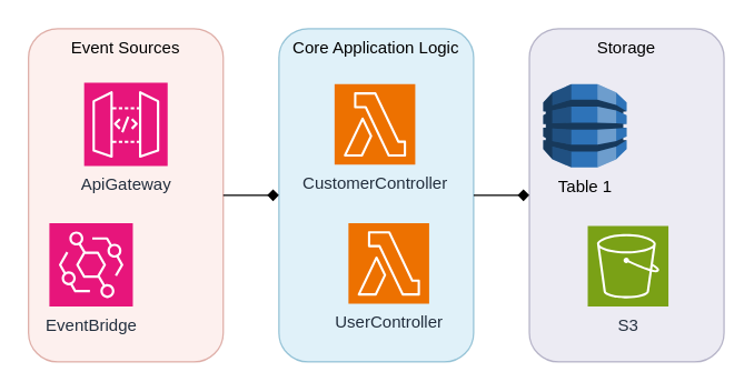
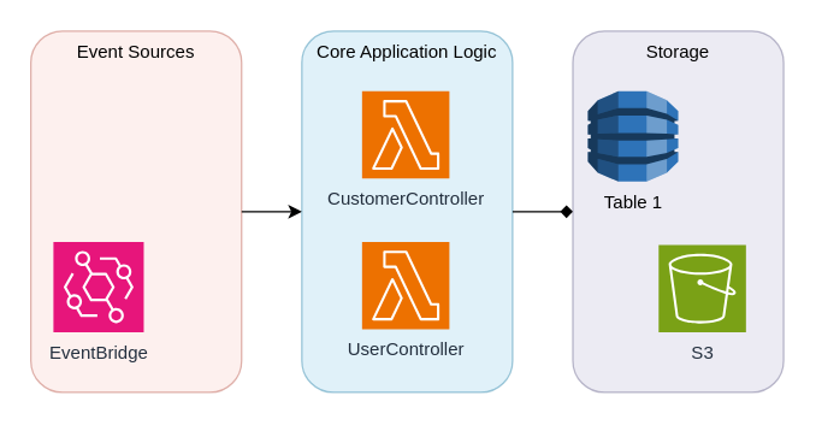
  <mxCell id="0" />
  <mxCell id="1" parent="0" />
  <mxCell id="2" value="&lt;font color=&quot;#000000&quot;&gt;Storage&lt;/font&gt;" style="rounded=1;whiteSpace=wrap;html=1;fillColor=#d0cee2;strokeColor=#56517e;align=center;verticalAlign=top;fillStyle=auto;opacity=40;" parent="1" vertex="1"><mxGeometry x="380" y="20" width="140" height="240" as="geometry" /></mxCell>
  <mxCell id="3" value="&lt;font color=&quot;#000000&quot;&gt;Core Application Logic&lt;/font&gt;" style="rounded=1;whiteSpace=wrap;html=1;fillColor=#b1ddf0;strokeColor=#10739e;align=center;verticalAlign=top;fillStyle=auto;opacity=40;" parent="1" vertex="1"><mxGeometry x="200" y="20" width="140" height="240" as="geometry" /></mxCell>
  <mxCell id="4" value="&lt;font color=&quot;#000000&quot;&gt;Event Sources&lt;/font&gt;" style="rounded=1;whiteSpace=wrap;html=1;fillColor=#fad9d5;strokeColor=#ae4132;align=center;verticalAlign=top;fillStyle=auto;opacity=40;" parent="1" vertex="1"><mxGeometry x="20" y="20" width="140" height="240" as="geometry" /></mxCell>
  <mxCell id="5" style="edgeStyle=orthogonalEdgeStyle;rounded=0;orthogonalLoop=1;jettySize=auto;html=1;exitX=1;exitY=0.5;exitDx=0;exitDy=0;strokeColor=#000000;endArrow=diamond;" parent="1" source="3" target="2" edge="1"><mxGeometry relative="1" as="geometry" /></mxCell>
  <mxCell id="6" value="&lt;font color=&quot;#000000&quot;&gt;Table 1&lt;/font&gt;" style="outlineConnect=0;dashed=0;verticalLabelPosition=bottom;verticalAlign=top;align=center;html=1;shape=mxgraph.aws3.dynamo_db;fillColor=#2E73B8;gradientColor=none;" parent="1" vertex="1"><mxGeometry x="390" y="60" width="60" height="60" as="geometry" /></mxCell>
  <mxCell id="7" style="edgeStyle=orthogonalEdgeStyle;rounded=0;orthogonalLoop=1;jettySize=auto;html=1;exitX=0.5;exitY=1;exitDx=0;exitDy=0;" parent="1" source="2" target="2" edge="1"><mxGeometry relative="1" as="geometry" /></mxCell>
  <mxCell id="8" style="edgeStyle=orthogonalEdgeStyle;rounded=0;orthogonalLoop=1;jettySize=auto;html=1;exitX=0.5;exitY=1;exitDx=0;exitDy=0;" parent="1" source="2" target="2" edge="1"><mxGeometry relative="1" as="geometry" /></mxCell>
  <mxCell id="9" style="edgeStyle=orthogonalEdgeStyle;rounded=0;orthogonalLoop=1;jettySize=auto;html=1;exitX=0.5;exitY=1;exitDx=0;exitDy=0;" parent="1" source="2" target="2" edge="1"><mxGeometry relative="1" as="geometry" /></mxCell>
- <mxCell id="10" style="edgeStyle=orthogonalEdgeStyle;rounded=0;orthogonalLoop=1;jettySize=auto;html=1;exitX=1;exitY=0.5;exitDx=0;exitDy=0;entryX=0;entryY=0.5;entryDx=0;entryDy=0;strokeColor=#000000;endArrow=diamond;" parent="1" source="4" target="3" edge="1"><mxGeometry relative="1" as="geometry" /></mxCell>
- <mxCell id="11" value="ApiGateway" style="sketch=0;points=[[0,0,0],[0.25,0,0],[0.5,0,0],[0.75,0,0],[1,0,0],[0,1,0],[0.25,1,0],[0.5,1,0],[0.75,1,0],[1,1,0],[0,0.25,0],[0,0.5,0],[0,0.75,0],[1,0.25,0],[1,0.5,0],[1,0.75,0]];outlineConnect=0;fontColor=#232F3E;fillColor=#E7157B;strokeColor=#ffffff;dashed=0;verticalLabelPosition=bottom;verticalAlign=top;align=center;html=1;fontSize=12;fontStyle=0;aspect=fixed;shape=mxgraph.aws4.resourceIcon;resIcon=mxgraph.aws4.api_gateway;" parent="1" vertex="1"><mxGeometry x="60" y="59" width="60" height="60" as="geometry" /></mxCell>
+ <mxCell id="10" style="edgeStyle=orthogonalEdgeStyle;rounded=0;orthogonalLoop=1;jettySize=auto;html=1;exitX=1;exitY=0.5;exitDx=0;exitDy=0;entryX=0;entryY=0.5;entryDx=0;entryDy=0;strokeColor=#000000;" parent="1" source="4" target="3" edge="1"><mxGeometry relative="1" as="geometry" /></mxCell>
  <mxCell id="12" value="EventBridge" style="sketch=0;points=[[0,0,0],[0.25,0,0],[0.5,0,0],[0.75,0,0],[1,0,0],[0,1,0],[0.25,1,0],[0.5,1,0],[0.75,1,0],[1,1,0],[0,0.25,0],[0,0.5,0],[0,0.75,0],[1,0.25,0],[1,0.5,0],[1,0.75,0]];outlineConnect=0;fontColor=#232F3E;fillColor=#E7157B;strokeColor=#ffffff;dashed=0;verticalLabelPosition=bottom;verticalAlign=top;align=center;html=1;fontSize=12;fontStyle=0;aspect=fixed;shape=mxgraph.aws4.resourceIcon;resIcon=mxgraph.aws4.eventbridge;" parent="1" vertex="1"><mxGeometry x="35" y="160" width="60" height="60" as="geometry" /></mxCell>
  <mxCell id="13" value="CustomerController" style="sketch=0;points=[[0,0,0],[0.25,0,0],[0.5,0,0],[0.75,0,0],[1,0,0],[0,1,0],[0.25,1,0],[0.5,1,0],[0.75,1,0],[1,1,0],[0,0.25,0],[0,0.5,0],[0,0.75,0],[1,0.25,0],[1,0.5,0],[1,0.75,0]];outlineConnect=0;fontColor=#232F3E;fillColor=#ED7100;strokeColor=#ffffff;dashed=0;verticalLabelPosition=bottom;verticalAlign=top;align=center;html=1;fontSize=12;fontStyle=0;aspect=fixed;shape=mxgraph.aws4.resourceIcon;resIcon=mxgraph.aws4.lambda;" parent="1" vertex="1"><mxGeometry x="240" y="60" width="58" height="58" as="geometry" /></mxCell>
- <mxCell id="14" value="S3" style="sketch=0;points=[[0,0,0],[0.25,0,0],[0.5,0,0],[0.75,0,0],[1,0,0],[0,1,0],[0.25,1,0],[0.5,1,0],[0.75,1,0],[1,1,0],[0,0.25,0],[0,0.5,0],[0,0.75,0],[1,0.25,0],[1,0.5,0],[1,0.75,0]];outlineConnect=0;fontColor=#232F3E;fillColor=#7AA116;strokeColor=#ffffff;dashed=0;verticalLabelPosition=bottom;verticalAlign=top;align=center;html=1;fontSize=12;fontStyle=0;aspect=fixed;shape=mxgraph.aws4.resourceIcon;resIcon=mxgraph.aws4.s3;" parent="1" vertex="1"><mxGeometry x="422" y="162" width="58" height="58" as="geometry" /></mxCell>
- <mxCell id="15" value="UserController" style="sketch=0;points=[[0,0,0],[0.25,0,0],[0.5,0,0],[0.75,0,0],[1,0,0],[0,1,0],[0.25,1,0],[0.5,1,0],[0.75,1,0],[1,1,0],[0,0.25,0],[0,0.5,0],[0,0.75,0],[1,0.25,0],[1,0.5,0],[1,0.75,0]];outlineConnect=0;fontColor=#232F3E;fillColor=#ED7100;strokeColor=#ffffff;dashed=0;verticalLabelPosition=bottom;verticalAlign=top;align=center;html=1;fontSize=12;fontStyle=0;aspect=fixed;shape=mxgraph.aws4.resourceIcon;resIcon=mxgraph.aws4.lambda;" parent="1" vertex="1"><mxGeometry x="250" y="160" width="58" height="58" as="geometry" /></mxCell>
+ <mxCell id="14" value="S3" style="sketch=0;points=[[0,0,0],[0.25,0,0],[0.5,0,0],[0.75,0,0],[1,0,0],[0,1,0],[0.25,1,0],[0.5,1,0],[0.75,1,0],[1,1,0],[0,0.25,0],[0,0.5,0],[0,0.75,0],[1,0.25,0],[1,0.5,0],[1,0.75,0]];outlineConnect=0;fontColor=#232F3E;fillColor=#7AA116;strokeColor=#ffffff;dashed=0;verticalLabelPosition=bottom;verticalAlign=top;align=center;html=1;fontSize=12;fontStyle=0;aspect=fixed;shape=mxgraph.aws4.resourceIcon;resIcon=mxgraph.aws4.s3;" parent="1" vertex="1"><mxGeometry x="437" y="162" width="58" height="58" as="geometry" /></mxCell>
+ <mxCell id="15" value="UserController" style="sketch=0;points=[[0,0,0],[0.25,0,0],[0.5,0,0],[0.75,0,0],[1,0,0],[0,1,0],[0.25,1,0],[0.5,1,0],[0.75,1,0],[1,1,0],[0,0.25,0],[0,0.5,0],[0,0.75,0],[1,0.25,0],[1,0.5,0],[1,0.75,0]];outlineConnect=0;fontColor=#232F3E;fillColor=#ED7100;strokeColor=#ffffff;dashed=0;verticalLabelPosition=bottom;verticalAlign=top;align=center;html=1;fontSize=12;fontStyle=0;aspect=fixed;shape=mxgraph.aws4.resourceIcon;resIcon=mxgraph.aws4.lambda;" parent="1" vertex="1"><mxGeometry x="240" y="160" width="58" height="58" as="geometry" /></mxCell>
